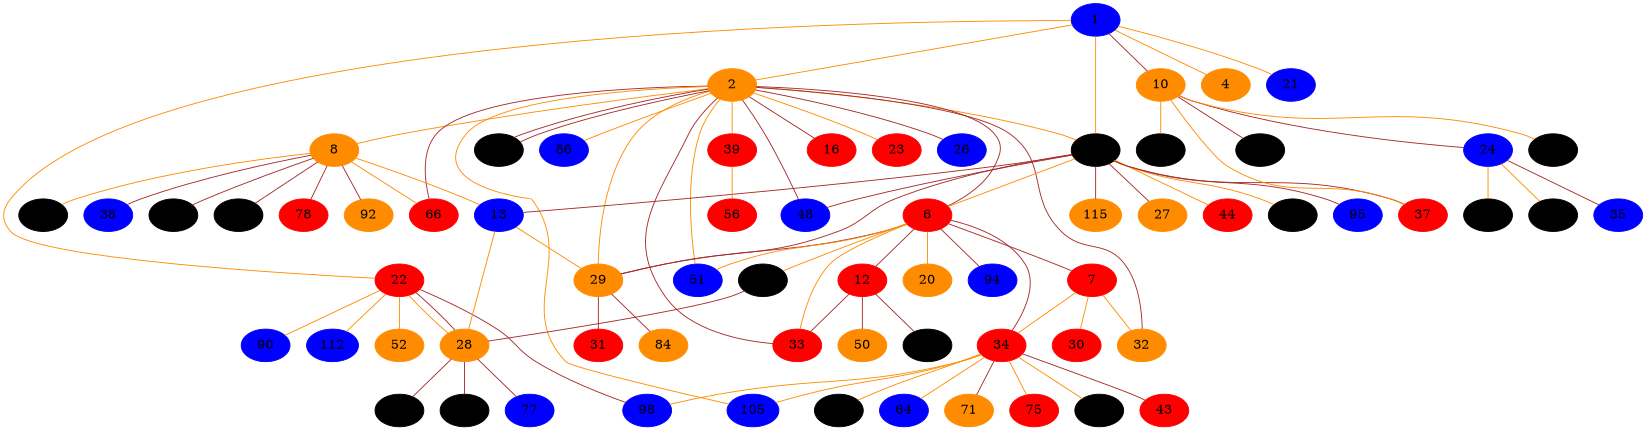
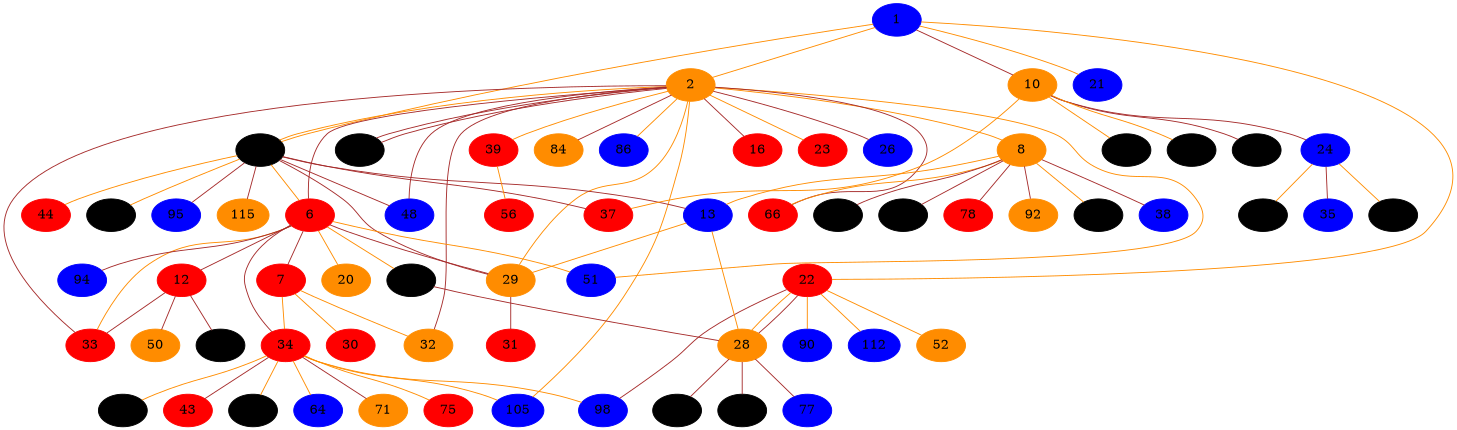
  graph {
    node [color=blue style=filled]
    edge [color=darkorange]
    1 [super="+41"]
    2 [color=darkorange super="+5+18+14+69+73"]
    3 [color=black super="+82+47"]
-   4 [color=darkorange]
    10 [color=darkorange super="+15"]
    21
    22 [color=red]
    6 [color=red super="+9"]
    8 [color=darkorange]
    16 [color=red]
    23 [color=red]
    26
    29 [color=darkorange super="+45+110+100+97"]
    32 [color=darkorange super="+103+58"]
    33 [color=red]
    39 [color=red]
    40 [color=black super="+54"]
    48
    51 [super="+101"]
    66 [color=red]
    84 [color=darkorange]
    86 [super="+102"]
    105 [super="+106"]
    13 [super="+93"]
-   27 [color=darkorange super="+96+91+72"]
    37 [color=red super="+55"]
    44 [color=red]
    68 [color=black]
    95
    115 [color=darkorange]
    19 [color=black]
    24
    59 [color=black]
    65 [color=black]
    28 [color=darkorange super="+62"]
    52 [color=darkorange]
    90
    98
    112
    7 [color=red]
    11 [color=black]
    12 [color=red]
    20 [color=darkorange]
    34 [color=red]
    94
    25 [color=black]
    38
    46 [color=black]
    61 [color=black]
    78 [color=red]
    92 [color=darkorange super="+113"]
    31 [color=red]
    56 [color=red]
    30 [color=red super="+109"]
    50 [color=darkorange]
    63 [color=black]
    43 [color=red]
    49 [color=black]
    64 [super="+74"]
    71 [color=darkorange]
    75 [color=red]
    87 [color=black]
    35
    42 [color=black]
    89 [color=black]
    36 [color=black]
    77
    99 [color=black]
    1 -- 2 [weight=3]
    1 -- 3
-   1 -- 4
    1 -- 10 [color=brown weight=2]
    1 -- 21
    1 -- 22
    2 -- 3
    2 -- 6 [color=brown]
    2 -- 8 [weight=2]
    2 -- 16 [color=brown]
    2 -- 23
    2 -- 26 [color=brown]
    2 -- 29
    2 -- 32 [color=brown]
    2 -- 33 [color=brown]
    2 -- 39
    2 -- 40 [color=brown]
    2 -- 40 [color=brown]
    2 -- 48 [color=brown]
    2 -- 51
    2 -- 66 [color=brown]
-   29 -- 84 [color=brown]
+   2 -- 84 [color=brown]
    2 -- 86
    2 -- 105
    3 -- 6
    3 -- 29 [color=brown weight=2]
    3 -- 48 [color=brown]
    3 -- 13 [color=brown]
-   3 -- 27 [color=brown]
    3 -- 37 [color=brown]
    3 -- 44
    3 -- 68
    3 -- 95 [color=brown]
    3 -- 115 [color=brown]
    10 -- 37
    10 -- 19 [color=brown]
    10 -- 24 [color=brown]
    10 -- 59
    10 -- 65
    22 -- 28
    22 -- 28 [color=brown]
    22 -- 52
    22 -- 90
    22 -- 98 [color=brown]
    22 -- 112
    6 -- 29 [color=brown]
    6 -- 33
    6 -- 51
    6 -- 7 [color=brown]
    6 -- 11
    6 -- 12 [color=brown]
    6 -- 20
    6 -- 34 [color=brown]
    6 -- 94 [color=brown]
    8 -- 66
    8 -- 13
    8 -- 25
    8 -- 38 [color=brown]
    8 -- 46 [color=brown]
    8 -- 61 [color=brown]
    8 -- 78 [color=brown]
    8 -- 92 [color=brown]
    29 -- 31 [color=brown]
    39 -- 56
    13 -- 29
    13 -- 28
    24 -- 35 [color=brown]
    24 -- 42
    24 -- 89
    28 -- 36 [color=brown]
    28 -- 77 [color=brown]
    28 -- 99 [color=brown]
    7 -- 32
    7 -- 34
    7 -- 30
    11 -- 28 [color=brown]
    12 -- 33 [color=brown]
    12 -- 50 [color=brown]
    12 -- 63 [color=brown]
    34 -- 105
    34 -- 98
    34 -- 43 [color=brown]
    34 -- 49
    34 -- 64
    34 -- 71 [color=brown]
    34 -- 75
    34 -- 87
  }
